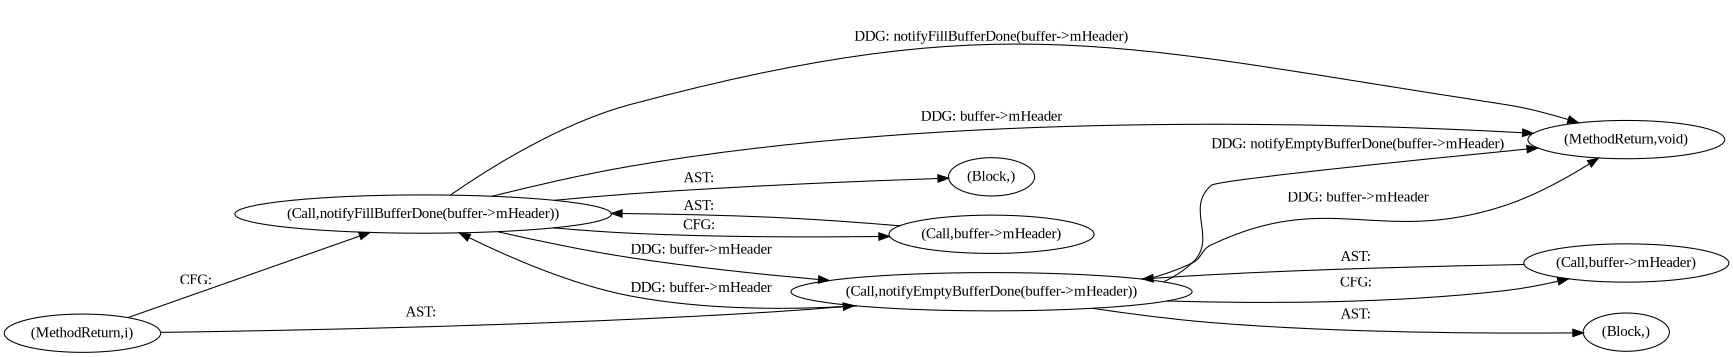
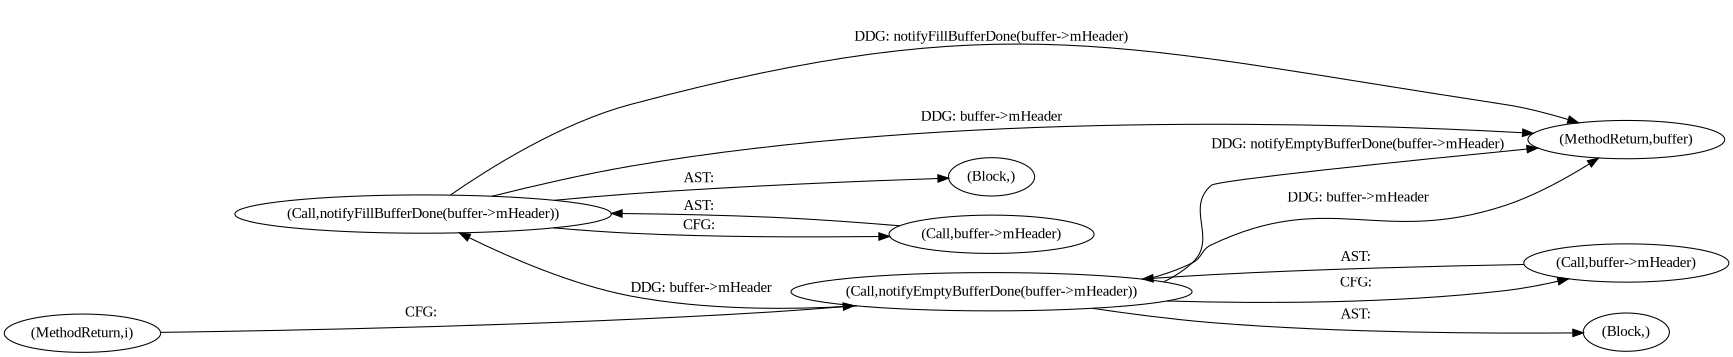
  digraph {
    fontname="Liberation Serif"
    rankdir=LR
    node [fontname="Liberation Serif"]
    edge [fontname="Liberation Serif"]
    n1 [label="(Call,notifyFillBufferDone(buffer->mHeader))"]
    n2 [label="(Call,notifyEmptyBufferDone(buffer->mHeader))"]
    n3 [label="(Block,)"]
    n4 [label="(Call,buffer->mHeader)"]
-   n5 [label="(MethodReturn,void)"]
+   n5 [label="(MethodReturn,buffer)"]
    n6 [label="(Block,)"]
    n7 [label="(Call,buffer->mHeader)"]
    n8 [label="(MethodReturn,i)"]
-   n1 -> n2 [label="DDG: buffer->mHeader"]
    n1 -> n3 [label="AST: "]
    n1 -> n4 [label="CFG: "]
    n1 -> n5 [label="DDG: notifyFillBufferDone(buffer->mHeader)"]
    n1 -> n5 [label="DDG: buffer->mHeader"]
    n2 -> n1 [label="DDG: buffer->mHeader"]
    n2 -> n5 [label="DDG: notifyEmptyBufferDone(buffer->mHeader)"]
    n2 -> n5 [label="DDG: buffer->mHeader"]
    n2 -> n6 [label="AST: "]
    n2 -> n7 [label="CFG: "]
    n4 -> n1 [label="AST: "]
    n7 -> n2 [label="AST: "]
-   n8 -> n1 [label="CFG: "]
-   n8 -> n2 [label="AST: "]
+   n8 -> n2 [label="CFG: "]
  }
